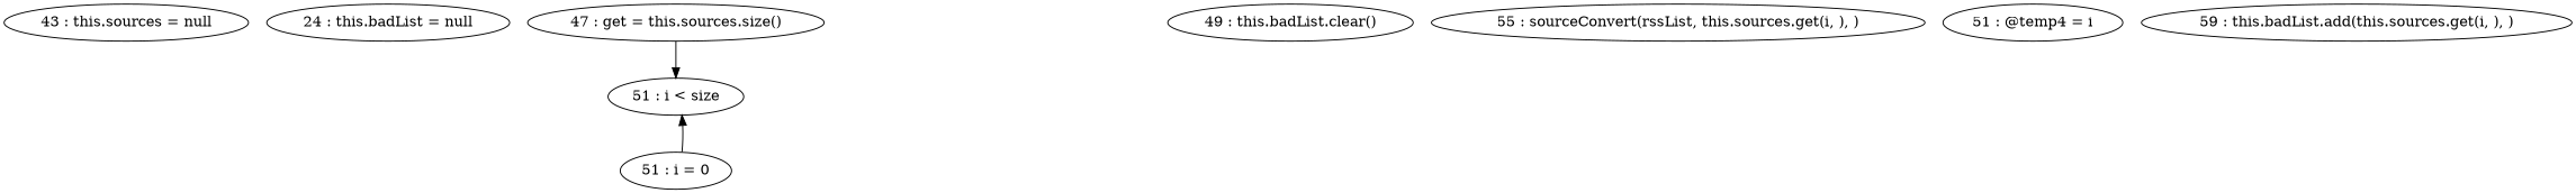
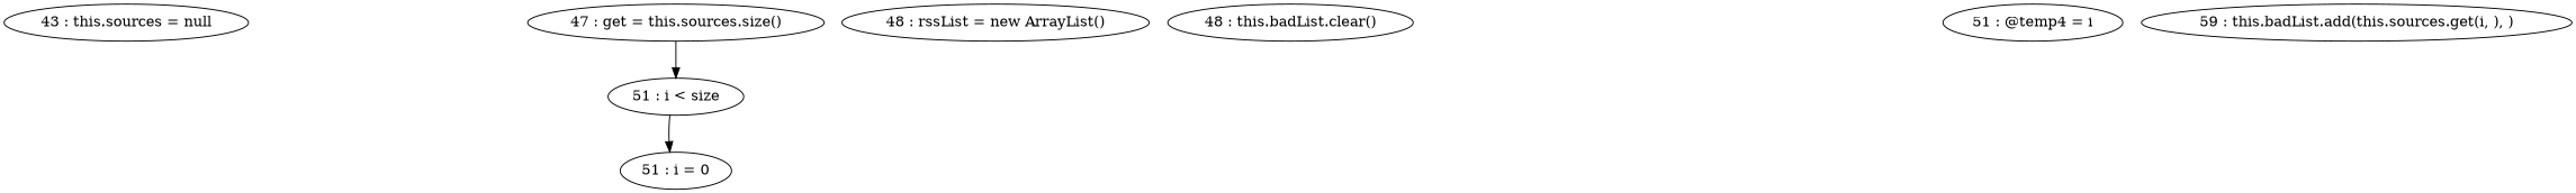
  digraph {
    n1 [label="43 : this.sources = null"]
-   "24 : this.badList = null"
    n3 [label="47 : get = this.sources.size()"]
    "51 : i < size"
-   "49 : this.badList.clear()"
+   "48 : rssList = new ArrayList()"
+   "49 : this.badList.clear()" [label="48 : this.badList.clear()"]
    "51 : i = 0"
-   "55 : sourceConvert(rssList, this.sources.get(i, ), )"
    "51 : @temp4 = i"
    "59 : this.badList.add(this.sources.get(i, ), )"
    n3 -> "51 : i < size"
-   "51 : i = 0" -> "51 : i < size"
+   "51 : i < size" -> "51 : i = 0"
  }
